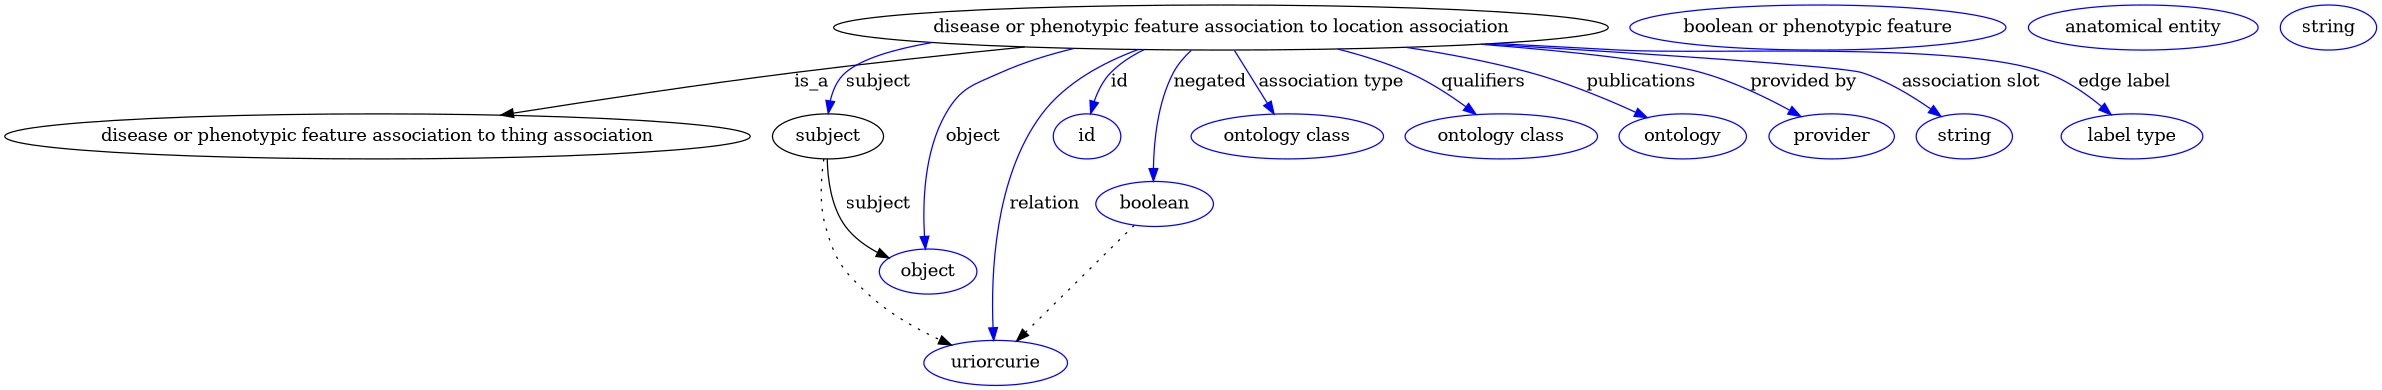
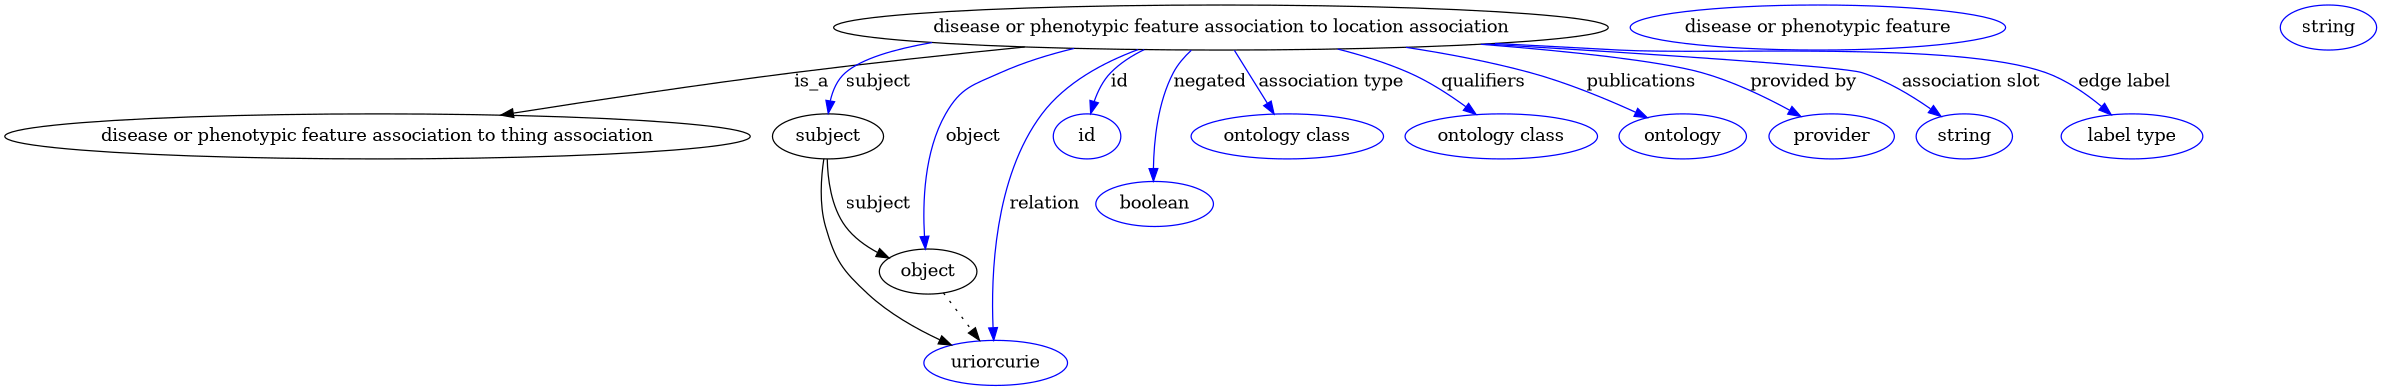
  digraph {
    node [color=blue]
    edge [color=blue style=solid]
    n1 [height=0.5 label="disease or phenotypic feature association to location association" width=6.5897 color=""]
    "disease or phenotypic feature association to thing association" [height=0.5 width=6.3008 color=""]
    subject [height=0.5 width=0.99297 color=""]
    n4 [height=0.5 label=uriorcurie width=1.2638]
-   object [height=0.5 width=0.9027]
+   object [height=0.5 width=0.9027 color=""]
    id [height=0.5 width=0.75]
    n7 [height=0.5 label=boolean width=1.0652]
    n8 [height=0.5 label="ontology class" width=1.7151]
    n9 [height=0.5 label="ontology class" width=1.7151]
    n10 [height=0.5 label=ontology width=1.3902]
    n11 [height=0.5 label=provider width=1.1193]
    n12 [height=0.5 label=string width=0.84854]
    n13 [height=0.5 label="label type" width=1.2638]
-   n14 [height=0.5 label="boolean or phenotypic feature" width=3.1775]
-   n15 [height=0.5 label="anatomical entity" width=2.004]
+   n14 [height=0.5 label="disease or phenotypic feature" width=3.1775]
    n16 [height=0.5 label=string width=0.84854]
    n1 -> "disease or phenotypic feature association to thing association" [label=is_a color="" style=""]
    n1 -> subject [label=subject]
    n1 -> n4 [label=relation]
    n1 -> object [label=object]
    n1 -> id [label=id]
    n1 -> n7 [label=negated]
    n1 -> n8 [label="association type"]
    n1 -> n9 [label=qualifiers]
    n1 -> n10 [label=publications]
    n1 -> n11 [label="provided by"]
    n1 -> n12 [label="association slot"]
    n1 -> n13 [label="edge label"]
-   subject -> n4 [style=dotted color=""]
+   subject -> n4 [color=""]
    subject -> object [label=subject color="" style=""]
-   n7 -> n4 [style=dotted color=""]
+   object -> n4 [style=dotted color=""]
  }
